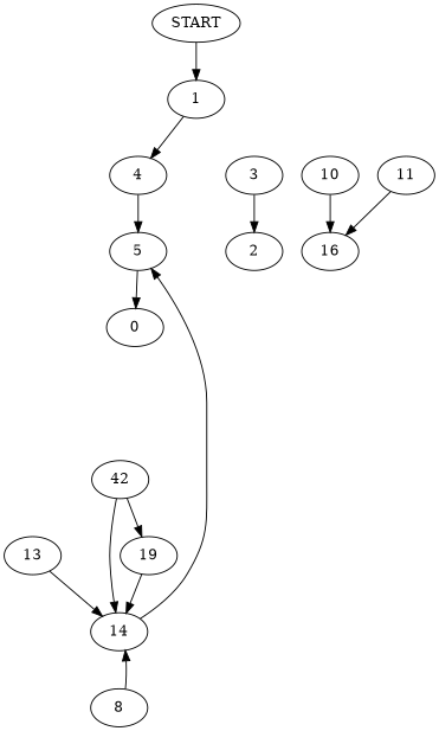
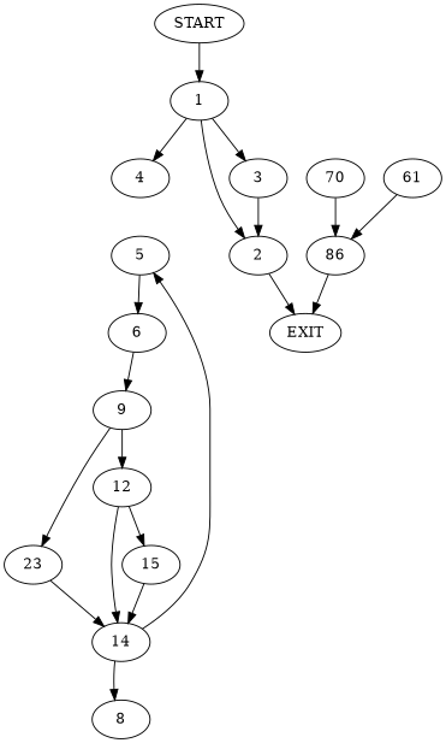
  digraph {
    n1 [label=START]
    1
    2
    3
    4
+   n6 [label=EXIT]
    5
-   6 [label=0]
+   6
+   9
    8
    14
-   12 [label=42]
-   13
-   10
-   16
-   11
-   15 [label=19]
+   12
+   13 [label=23]
+   10 [label=70]
+   16 [label=86]
+   11 [label=61]
+   15
    n1 -> 1
+   1 -> 2
+   1 -> 3
    1 -> 4
+   2 -> n6
    3 -> 2
-   4 -> 5
    5 -> 6
-   8 -> 14
+   6 -> 9
+   9 -> 12
+   9 -> 13
+   14 -> 8
    14 -> 5
    12 -> 14
    12 -> 15
    13 -> 14
    10 -> 16
+   16 -> n6
    11 -> 16
    15 -> 14
  }
